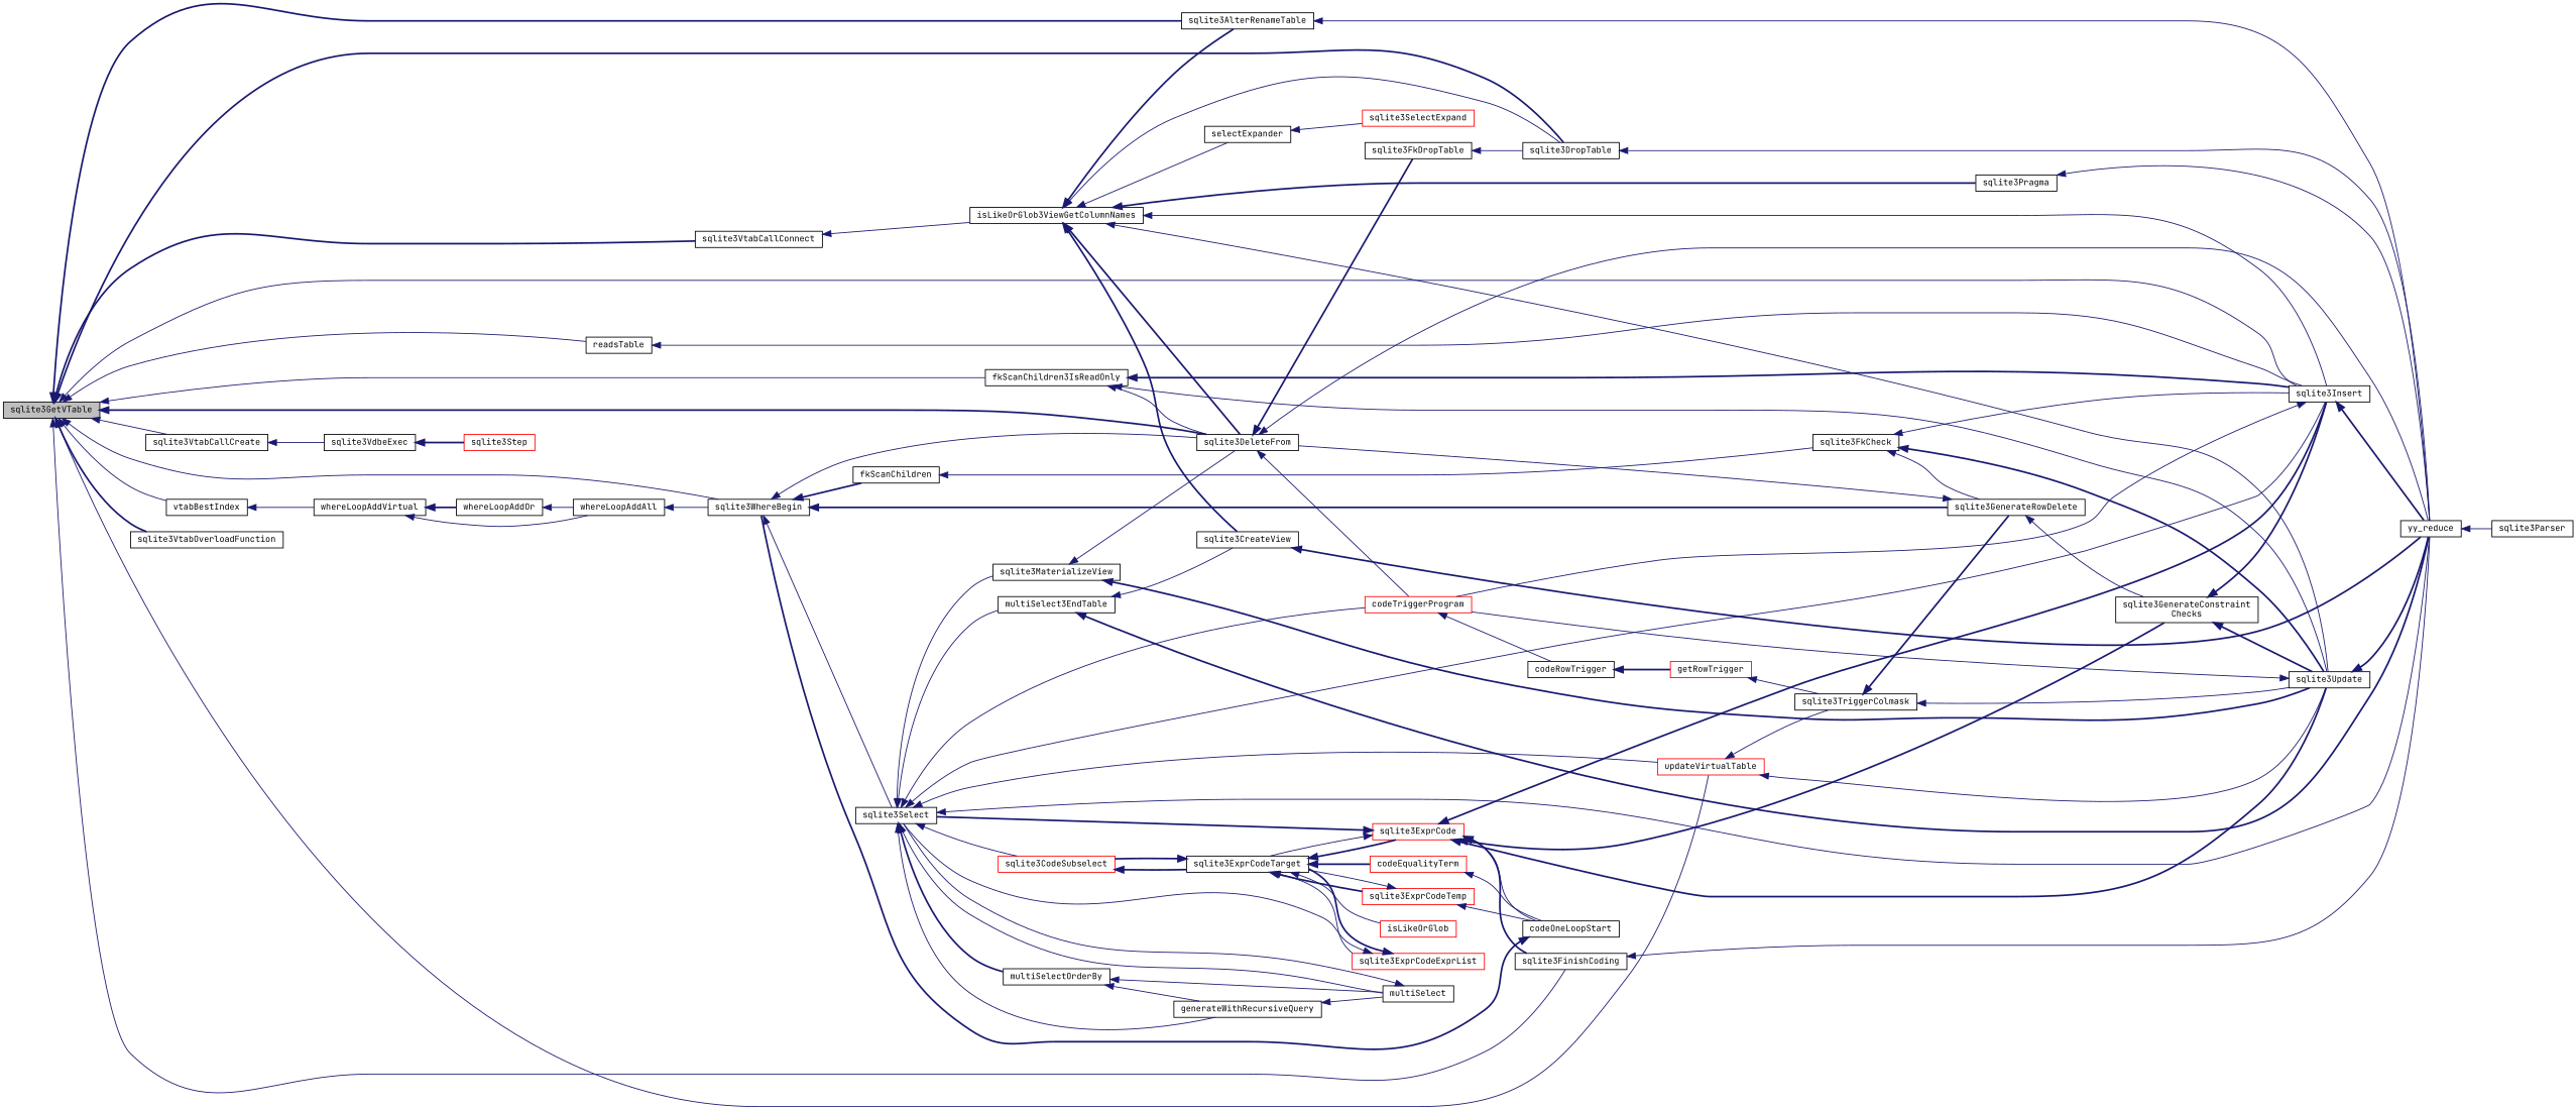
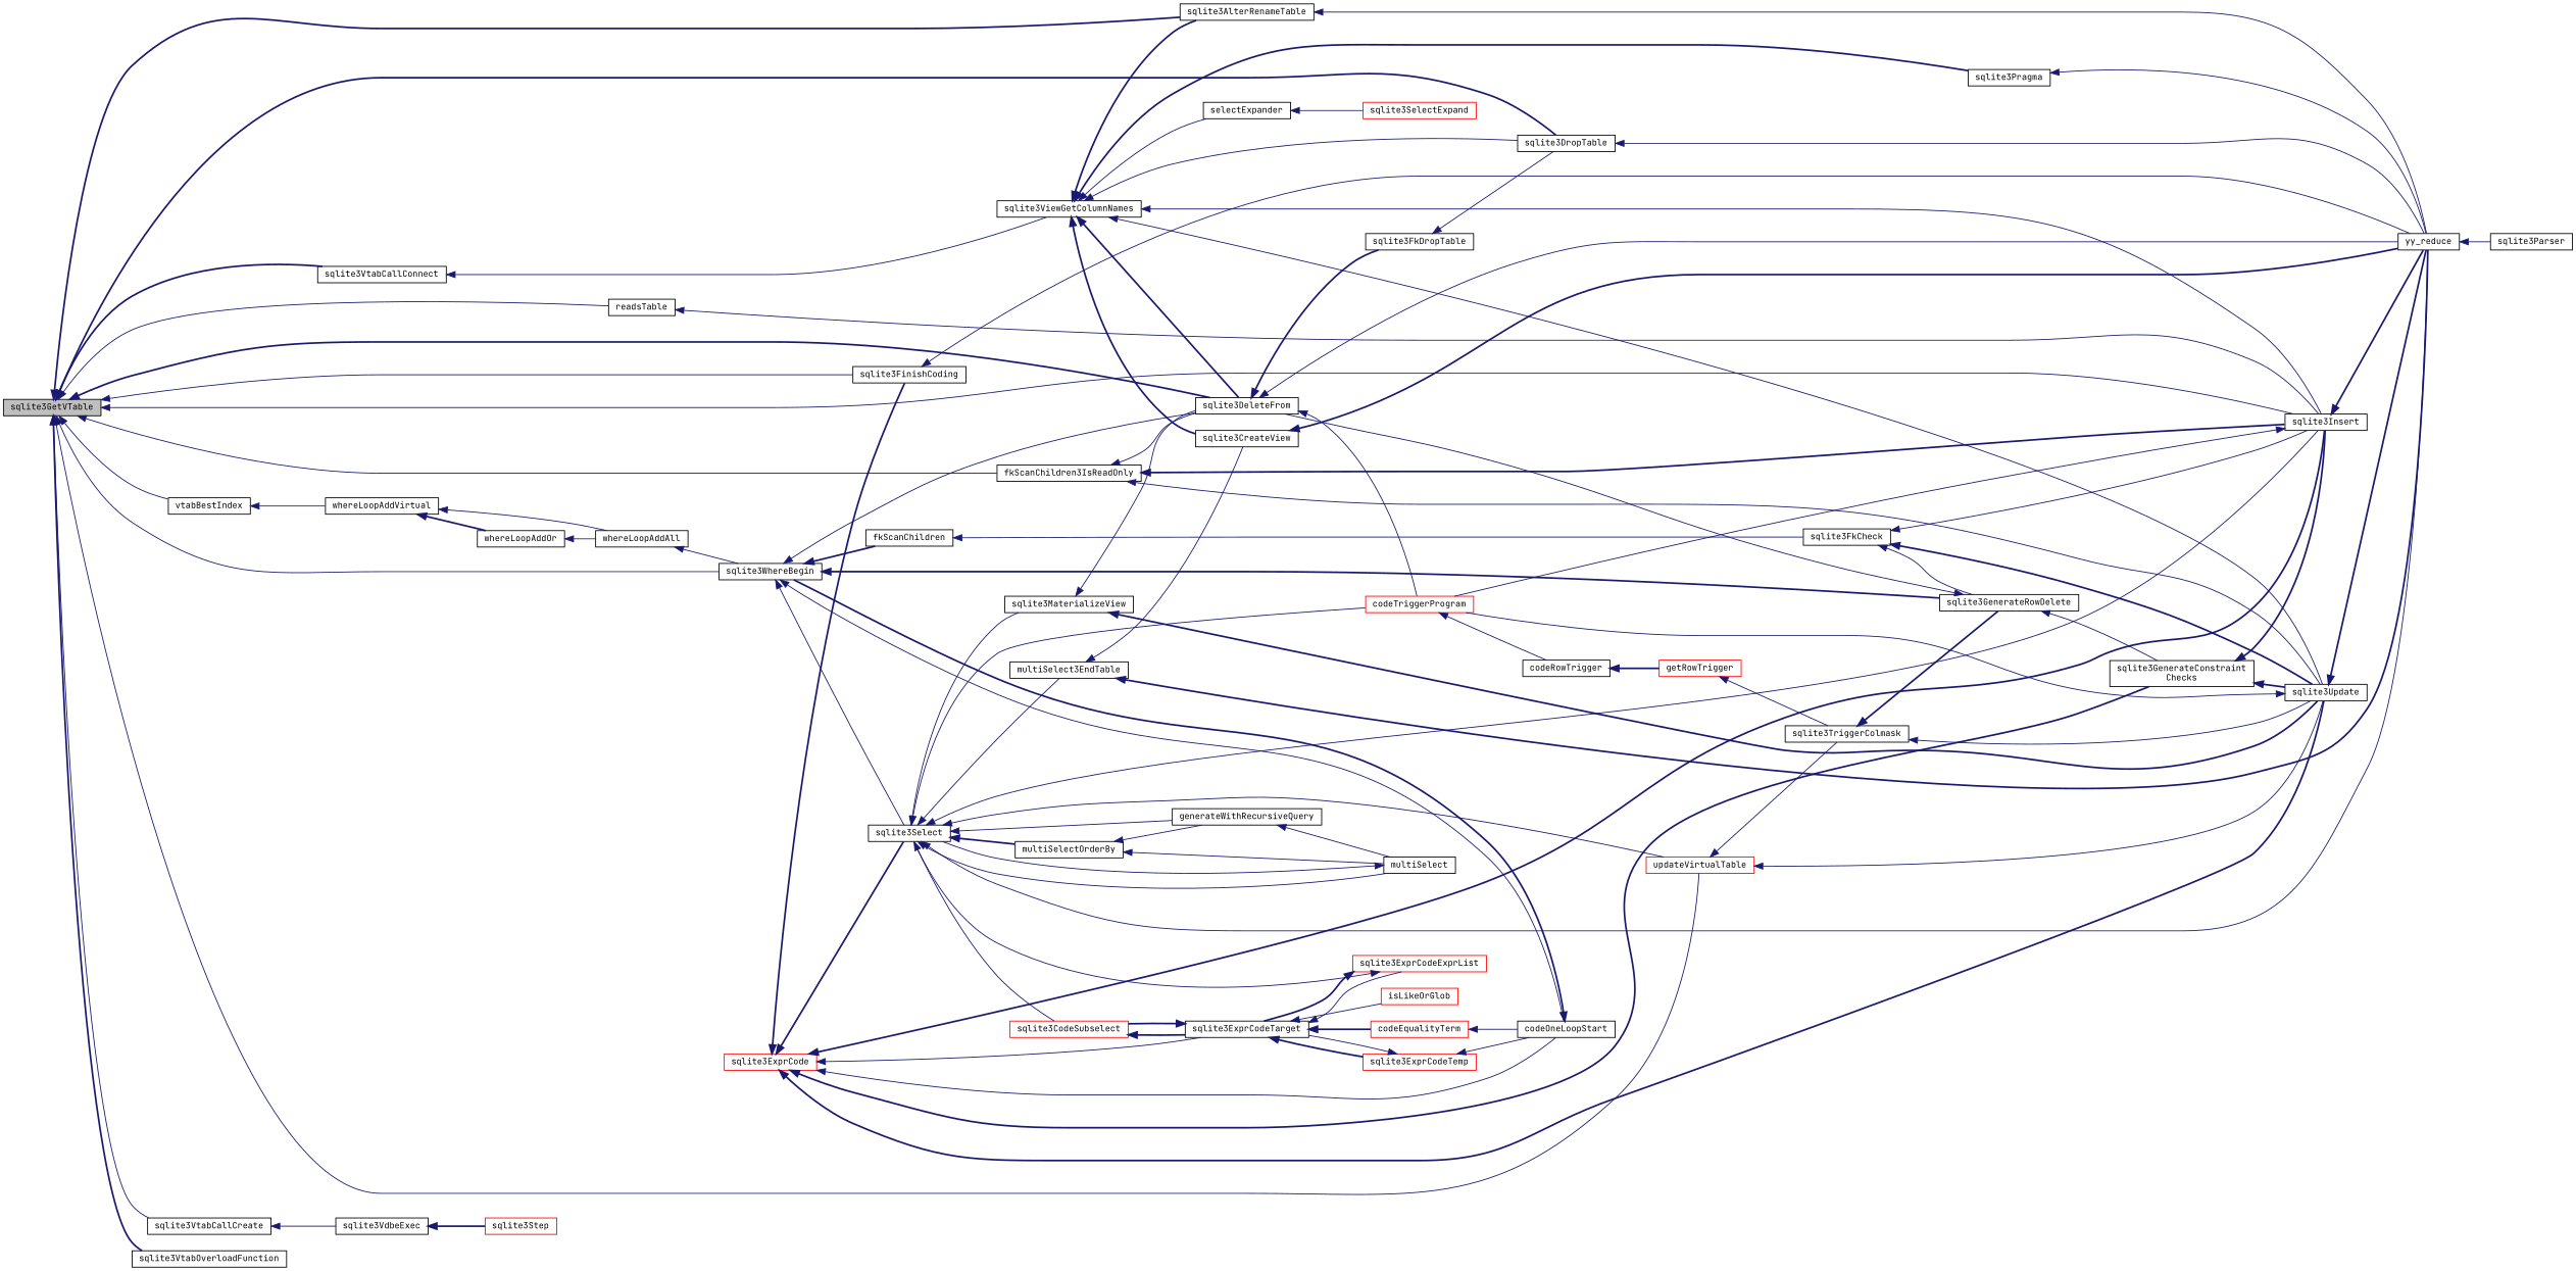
  digraph {
    fontname="JetBrains Mono"
    rankdir=LR
    node [color=black fillcolor=white fontname="JetBrains Mono" fontsize=10 shape=record style=filled]
    edge [color=midnightblue dir=back fontname="JetBrains Mono" fontsize=10 labelfontname=FreeSans labelfontsize=10 style=solid]
    n1 [fillcolor=grey75 fontcolor=black height=0.2 label=sqlite3GetVTable width=0.4]
    n2 [height=0.2 label=sqlite3AlterRenameTable width=0.4]
    n3 [height=0.2 label=sqlite3FinishCoding width=0.4]
    n4 [height=0.2 label=sqlite3DropTable width=0.4]
    n5 [height=0.2 label=fkScanChildren3IsReadOnly width=0.4]
    n6 [height=0.2 label=sqlite3DeleteFrom width=0.4]
    n7 [height=0.2 label=sqlite3Insert width=0.4]
    n8 [height=0.2 label=readsTable width=0.4]
    n9 [color=red height=0.2 label=updateVirtualTable width=0.4]
    n10 [height=0.2 label=sqlite3VtabCallConnect width=0.4]
    n11 [height=0.2 label=sqlite3VtabCallCreate width=0.4]
    n12 [height=0.2 label=sqlite3VtabOverloadFunction width=0.4]
    n13 [height=0.2 label=sqlite3WhereBegin width=0.4]
    n14 [height=0.2 label=vtabBestIndex width=0.4]
    n15 [height=0.2 label=yy_reduce width=0.4]
    n16 [height=0.2 label=sqlite3Update width=0.4]
    n17 [height=0.2 label=sqlite3FkDropTable width=0.4]
    n18 [color=red height=0.2 label=codeTriggerProgram width=0.4]
    n19 [height=0.2 label=sqlite3TriggerColmask width=0.4]
-   n20 [height=0.2 label=isLikeOrGlob3ViewGetColumnNames width=0.4]
+   n20 [height=0.2 label=sqlite3ViewGetColumnNames width=0.4]
    n21 [height=0.2 label=sqlite3VdbeExec width=0.4]
    n22 [height=0.2 label=sqlite3GenerateRowDelete width=0.4]
    n23 [height=0.2 label=codeOneLoopStart width=0.4]
    n24 [height=0.2 label=fkScanChildren width=0.4]
    n25 [height=0.2 label=sqlite3Select width=0.4]
    n26 [height=0.2 label=whereLoopAddVirtual width=0.4]
    n27 [height=0.2 label=sqlite3Parser width=0.4]
    n28 [height=0.2 label=codeRowTrigger width=0.4]
    n29 [color=red height=0.2 label=getRowTrigger width=0.4]
    n30 [height=0.2 label="sqlite3GenerateConstraint\lChecks" width=0.4]
    n31 [height=0.2 label=sqlite3CreateView width=0.4]
    n32 [height=0.2 label=sqlite3Pragma width=0.4]
    n33 [height=0.2 label=selectExpander width=0.4]
    n34 [color=red height=0.2 label=sqlite3SelectExpand width=0.4]
    n35 [color=red height=0.2 label=sqlite3Step width=0.4]
    n36 [height=0.2 label=sqlite3ExprCodeTarget width=0.4]
    n37 [color=red height=0.2 label=sqlite3CodeSubselect width=0.4]
    n38 [color=red height=0.2 label=sqlite3ExprCodeTemp width=0.4]
    n39 [color=red height=0.2 label=sqlite3ExprCode width=0.4]
    n40 [color=red height=0.2 label=sqlite3ExprCodeExprList width=0.4]
    n41 [color=red height=0.2 label=isLikeOrGlob width=0.4]
    n42 [color=red height=0.2 label=codeEqualityTerm width=0.4]
    n43 [height=0.2 label=sqlite3FkCheck width=0.4]
    n44 [height=0.2 label=multiSelect3EndTable width=0.4]
    n45 [height=0.2 label=sqlite3MaterializeView width=0.4]
    n46 [height=0.2 label=generateWithRecursiveQuery width=0.4]
    n47 [height=0.2 label=multiSelect width=0.4]
    n48 [height=0.2 label=multiSelectOrderBy width=0.4]
    n49 [height=0.2 label=whereLoopAddOr width=0.4]
    n50 [height=0.2 label=whereLoopAddAll width=0.4]
    n1 -> n2 [style=bold]
    n1 -> n3
    n1 -> n4 [style=bold]
    n1 -> n5
    n1 -> n6 [style=bold]
    n1 -> n7
    n1 -> n8
    n1 -> n9
    n1 -> n10 [style=bold]
    n1 -> n11
    n1 -> n12 [style=bold]
    n1 -> n13
    n1 -> n14
    n2 -> n15
    n3 -> n15
    n4 -> n15
    n5 -> n6
    n5 -> n7 [style=bold]
    n5 -> n16
    n6 -> n15
    n6 -> n17 [style=bold]
    n6 -> n18
    n7 -> n15 [style=bold]
    n7 -> n18
    n8 -> n7
    n9 -> n16
    n9 -> n19
    n10 -> n20
    n11 -> n21
    n13 -> n6
    n13 -> n22 [style=bold]
+   n13 -> n23
    n13 -> n24 [style=bold]
    n13 -> n25
    n14 -> n26
    n15 -> n27
    n16 -> n15 [style=bold]
    n16 -> n18
    n17 -> n4
    n18 -> n28
    n19 -> n16
    n19 -> n22 [style=bold]
    n20 -> n2 [style=bold]
    n20 -> n4
    n20 -> n6 [style=bold]
    n20 -> n7
    n20 -> n16
    n20 -> n31 [style=bold]
    n20 -> n32 [style=bold]
    n20 -> n33
    n21 -> n35 [style=bold]
    n22 -> n6
    n22 -> n30
    n23 -> n13 [style=bold]
    n24 -> n43
    n25 -> n7
    n25 -> n9
    n25 -> n15
    n25 -> n18
    n25 -> n37
    n25 -> n44
    n25 -> n45
    n25 -> n46
    n25 -> n47
    n25 -> n48 [style=bold]
    n26 -> n49 [style=bold]
    n26 -> n50
    n28 -> n29 [style=bold]
    n29 -> n19
    n30 -> n7 [style=bold]
    n30 -> n16 [style=bold]
    n31 -> n15 [style=bold]
    n32 -> n15
    n33 -> n34
    n36 -> n37 [style=bold]
    n36 -> n38 [style=bold]
-   n36 -> n39 [style=bold]
    n36 -> n40
    n36 -> n41
    n36 -> n42 [style=bold]
    n37 -> n36 [style=bold]
    n38 -> n23
    n38 -> n36
    n39 -> n3 [style=bold]
    n39 -> n7 [style=bold]
    n39 -> n16 [style=bold]
    n39 -> n23
    n39 -> n25 [style=bold]
    n39 -> n30 [style=bold]
    n39 -> n36
    n40 -> n25
    n40 -> n36 [style=bold]
    n42 -> n23
    n43 -> n7
    n43 -> n16 [style=bold]
    n43 -> n22
    n44 -> n15 [style=bold]
    n44 -> n31
    n45 -> n6
    n45 -> n16 [style=bold]
    n46 -> n47
    n47 -> n25
    n48 -> n46
    n48 -> n47
    n49 -> n50
    n50 -> n13
  }
